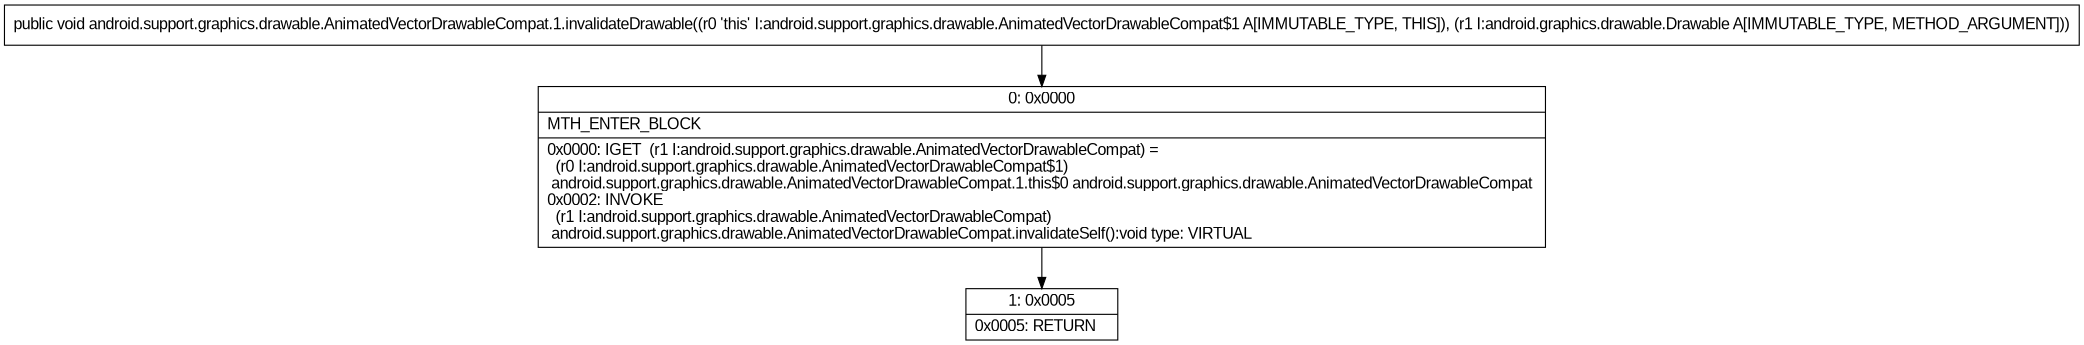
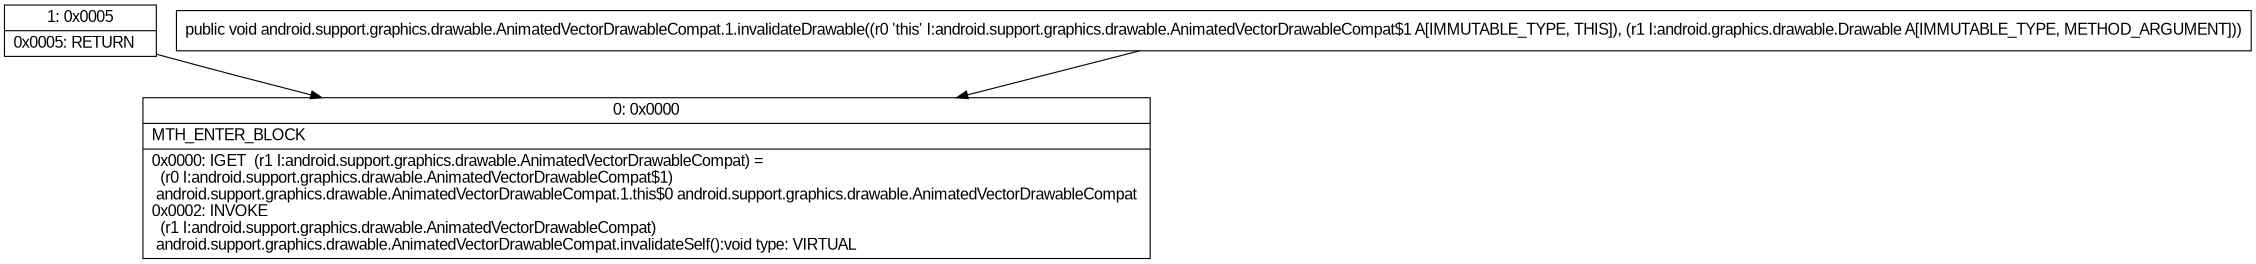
  digraph {
    fontname="Liberation Sans"
    node [shape=record fontname="Liberation Sans"]
    edge [fontname="Liberation Sans"]
    n1 [label="{0\:\ 0x0000|MTH_ENTER_BLOCK\l|0x0000: IGET  (r1 I:android.support.graphics.drawable.AnimatedVectorDrawableCompat) = \l  (r0 I:android.support.graphics.drawable.AnimatedVectorDrawableCompat$1)\l android.support.graphics.drawable.AnimatedVectorDrawableCompat.1.this$0 android.support.graphics.drawable.AnimatedVectorDrawableCompat \l0x0002: INVOKE  \l  (r1 I:android.support.graphics.drawable.AnimatedVectorDrawableCompat)\l android.support.graphics.drawable.AnimatedVectorDrawableCompat.invalidateSelf():void type: VIRTUAL \l}"]
    n2 [label="{1\:\ 0x0005|0x0005: RETURN   \l}"]
    n3 [label="{public void android.support.graphics.drawable.AnimatedVectorDrawableCompat.1.invalidateDrawable((r0 'this' I:android.support.graphics.drawable.AnimatedVectorDrawableCompat$1 A[IMMUTABLE_TYPE, THIS]), (r1 I:android.graphics.drawable.Drawable A[IMMUTABLE_TYPE, METHOD_ARGUMENT])) }"]
-   n1 -> n2
+   n2 -> n1
    n3 -> n1
  }
